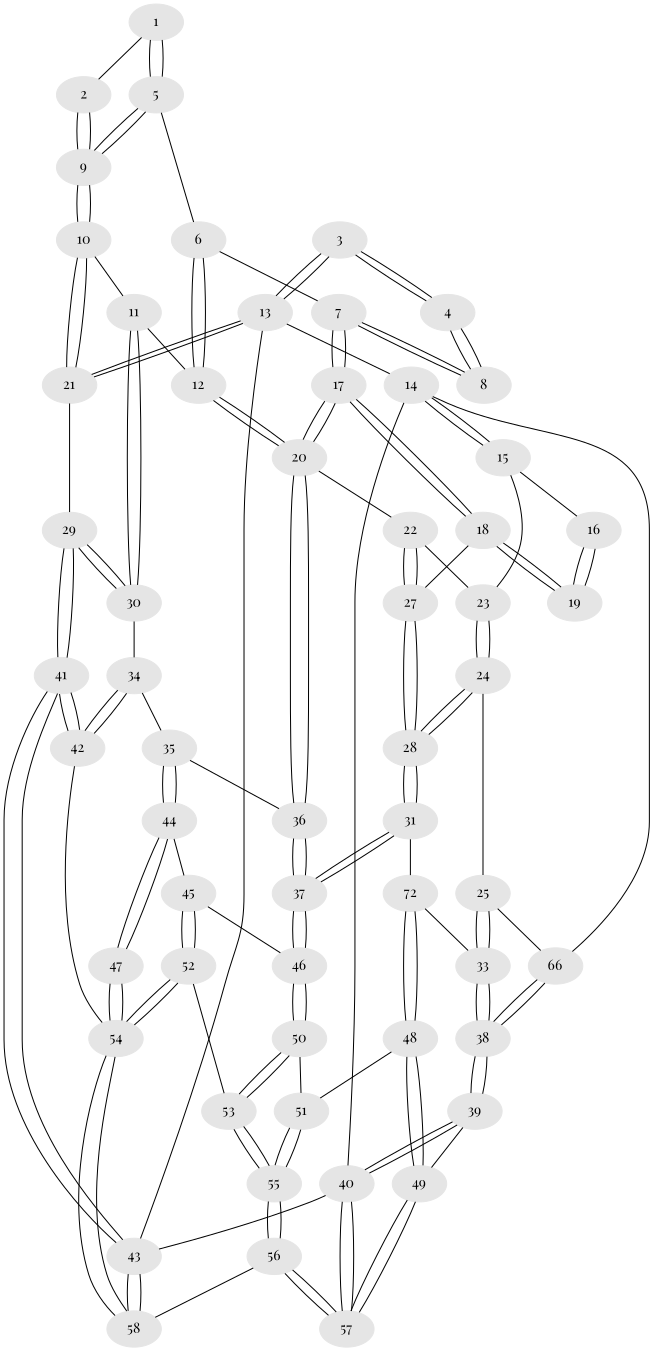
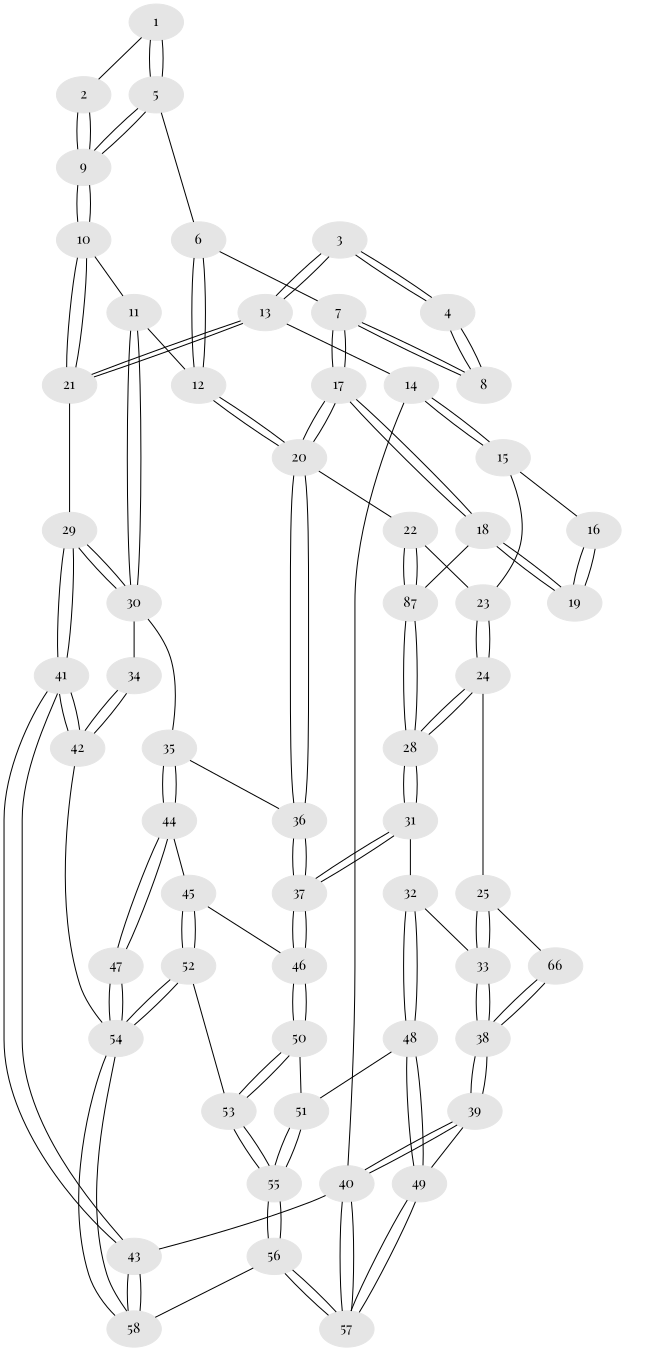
  graph {
    fontname="Playfair Display"
    node [color=gray90 fontname="Playfair Display" style=filled]
    edge [fontname="Playfair Display"]
    1
    2
    5
    9
    6
    3
    4
    13
    10
    8
    21
    14
    43
    7
    12
    17
    20
    18
    11
    30
    29
    34
    22
    36
    15
    n26 [label=66]
    40
    58
    16
    23
    38
    57
    19
    24
-   27
+   27 [label=87]
    28
    37
    41
    25
    33
    31
    39
-   32 [label=72]
+   32
    42
    35
    48
    46
    49
    51
    44
    54
    47
    45
    50
    52
    53
    55
    56
    1 -- 2
    1 -- 5
    1 -- 5
    2 -- 9
    2 -- 9
    5 -- 9
    5 -- 9
    5 -- 6
    9 -- 10
    9 -- 10
    6 -- 7
    6 -- 12
    6 -- 12
    3 -- 4
    3 -- 4
    3 -- 13
    3 -- 13
    4 -- 8
    4 -- 8
    13 -- 21
    13 -- 21
    13 -- 14
-   13 -- 43
    10 -- 21
    10 -- 21
    10 -- 11
    21 -- 29
    14 -- 15
    14 -- 15
-   14 -- n26
    14 -- 40
    43 -- 58
    43 -- 58
    7 -- 8
    7 -- 8
    7 -- 17
    7 -- 17
    12 -- 20
    12 -- 20
    17 -- 20
    17 -- 20
    17 -- 18
    17 -- 18
    20 -- 22
    20 -- 36
    20 -- 36
    18 -- 19
    18 -- 19
    18 -- 27
    11 -- 12
    11 -- 30
    11 -- 30
    30 -- 34
    29 -- 30
    29 -- 30
    29 -- 41
    29 -- 41
    34 -- 42
    34 -- 42
-   34 -- 35
+   30 -- 35
    22 -- 23
    22 -- 27
    22 -- 27
    36 -- 37
    36 -- 37
    15 -- 16
    15 -- 23
    n26 -- 38
    n26 -- 38
    40 -- 43
    40 -- 57
    40 -- 57
    16 -- 19
    16 -- 19
    23 -- 24
    23 -- 24
    38 -- 39
    38 -- 39
    24 -- 28
    24 -- 28
    24 -- 25
    27 -- 28
    27 -- 28
    28 -- 31
    28 -- 31
    37 -- 46
    37 -- 46
    41 -- 43
    41 -- 43
    41 -- 42
    41 -- 42
    25 -- n26
    25 -- 33
    25 -- 33
    33 -- 38
    33 -- 38
    31 -- 37
    31 -- 37
    31 -- 32
    39 -- 40
    39 -- 40
    39 -- 49
    32 -- 33
    32 -- 48
    32 -- 48
    42 -- 54
    35 -- 36
    35 -- 44
    35 -- 44
    48 -- 49
    48 -- 49
    48 -- 51
    46 -- 50
    46 -- 50
    49 -- 57
    49 -- 57
    51 -- 55
    51 -- 55
    44 -- 47
    44 -- 47
    44 -- 45
    54 -- 58
    54 -- 58
    47 -- 54
    47 -- 54
    45 -- 46
    45 -- 52
    45 -- 52
    50 -- 51
    50 -- 53
    50 -- 53
    52 -- 54
    52 -- 54
    52 -- 53
    53 -- 55
    53 -- 55
    55 -- 56
    55 -- 56
    56 -- 58
    56 -- 57
    56 -- 57
  }
